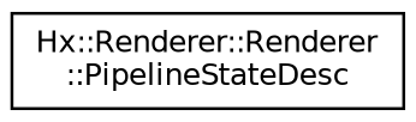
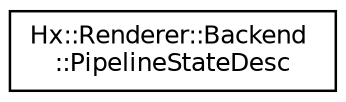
  digraph {
    rankdir=LR
-   n1 [color=black fillcolor=white fontname=Helvetica fontsize=10 height=0.2 label="Hx::Renderer::Renderer\l::PipelineStateDesc" shape=record style=filled width=0.4]
+   n1 [color=black fillcolor=white fontname=Helvetica fontsize=10 height=0.2 label="Hx::Renderer::Backend\l::PipelineStateDesc" shape=record style=filled width=0.4]
  }
